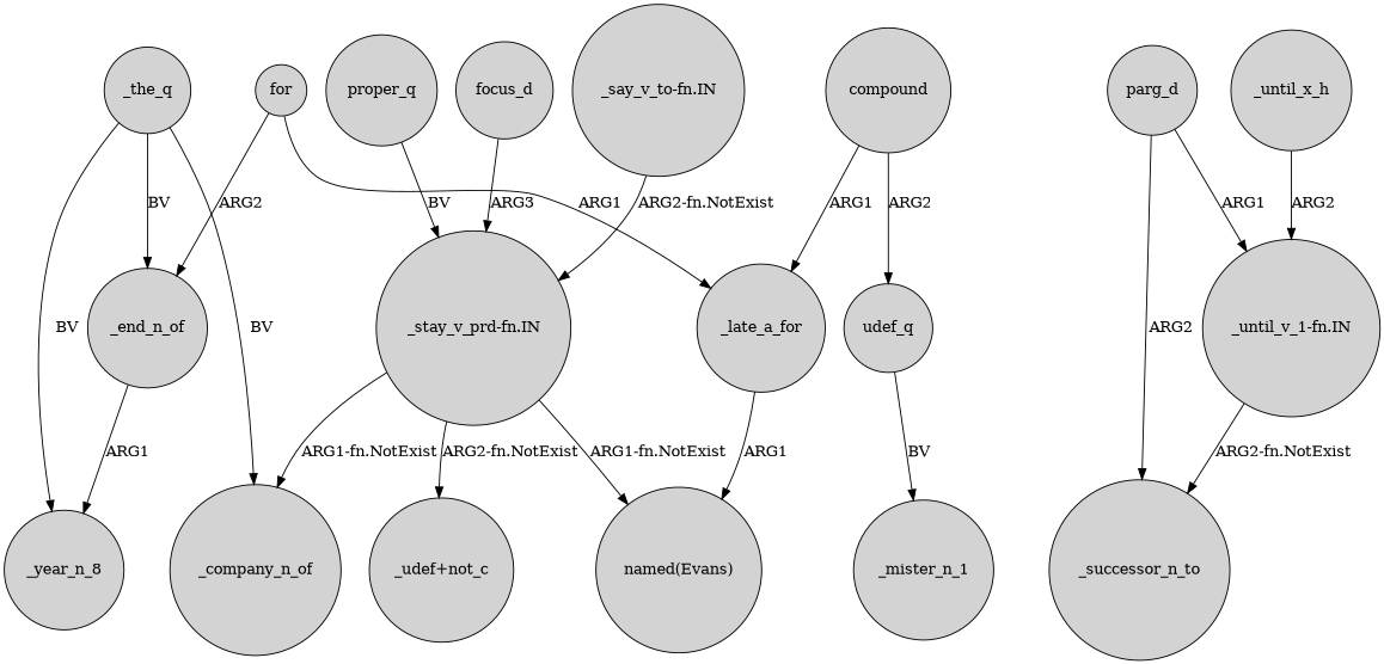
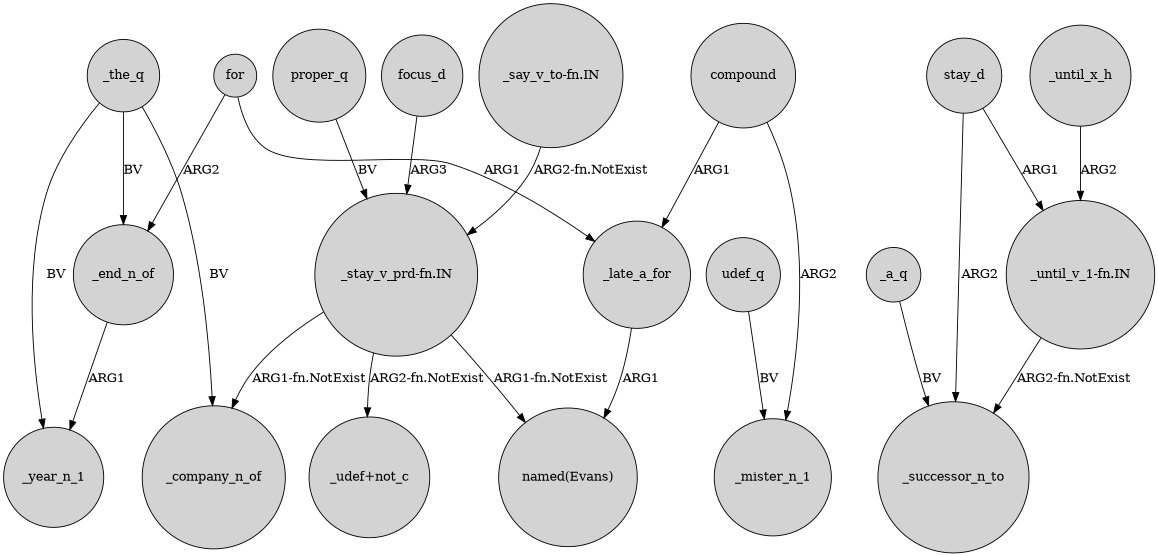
  digraph {
    node [shape=circle style=filled]
    "_say_v_to-fn.IN"
    "_stay_v_prd-fn.IN"
    _company_n_of
    "named(Evans)"
    n5 [label="_udef+not_c"]
    proper_q
    n7 [label=for]
    _late_a_for
    _end_n_of
-   _year_n_1 [label=_year_n_8]
+   _year_n_1
    n11 [label="_until_v_1-fn.IN"]
    _successor_n_to
    _the_q
    compound
    _mister_n_1
    _until_x_h
    udef_q
+   _a_q
    focus_d
-   parg_d
+   parg_d [label=stay_d]
    "_say_v_to-fn.IN" -> "_stay_v_prd-fn.IN" [label="ARG2-fn.NotExist"]
    "_stay_v_prd-fn.IN" -> _company_n_of [label="ARG1-fn.NotExist"]
    "_stay_v_prd-fn.IN" -> "named(Evans)" [label="ARG1-fn.NotExist"]
    "_stay_v_prd-fn.IN" -> n5 [label="ARG2-fn.NotExist"]
    proper_q -> "_stay_v_prd-fn.IN" [label=BV]
    n7 -> _late_a_for [label=ARG1]
    n7 -> _end_n_of [label=ARG2]
    _late_a_for -> "named(Evans)" [label=ARG1]
    _end_n_of -> _year_n_1 [label=ARG1]
    n11 -> _successor_n_to [label="ARG2-fn.NotExist"]
    _the_q -> _company_n_of [label=BV]
    _the_q -> _end_n_of [label=BV]
    _the_q -> _year_n_1 [label=BV]
    compound -> _late_a_for [label=ARG1]
-   compound -> udef_q [label=ARG2]
+   compound -> _mister_n_1 [label=ARG2]
    _until_x_h -> n11 [label=ARG2]
    udef_q -> _mister_n_1 [label=BV]
+   _a_q -> _successor_n_to [label=BV]
    focus_d -> "_stay_v_prd-fn.IN" [label=ARG3]
    parg_d -> n11 [label=ARG1]
    parg_d -> _successor_n_to [label=ARG2]
  }
